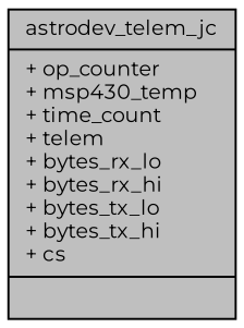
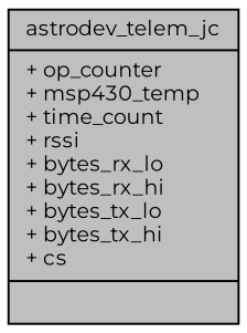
  digraph {
    fontname=Montserrat
-   n1 [color=black fillcolor=grey75 fontcolor=black fontname=Montserrat fontsize=10 height=0.2 label="{astrodev_telem_jc\n|+ op_counter\l+ msp430_temp\l+ time_count\l+ telem\l+ bytes_rx_lo\l+ bytes_rx_hi\l+ bytes_tx_lo\l+ bytes_tx_hi\l+ cs\l|}" shape=record style=filled width=0.4]
+   n1 [color=black fillcolor=grey75 fontcolor=black fontname=Montserrat fontsize=10 height=0.2 label="{astrodev_telem_jc\n|+ op_counter\l+ msp430_temp\l+ time_count\l+ rssi\l+ bytes_rx_lo\l+ bytes_rx_hi\l+ bytes_tx_lo\l+ bytes_tx_hi\l+ cs\l|}" shape=record style=filled width=0.4]
  }
